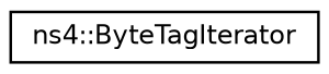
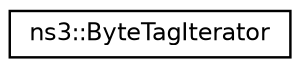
  digraph {
    rankdir=TB
-   n1 [color=black fillcolor=white fontname=Helvetica fontsize=10 height=0.2 label="ns4::ByteTagIterator" shape=record style=filled width=0.4]
+   n1 [color=black fillcolor=white fontname=Helvetica fontsize=10 height=0.2 label="ns3::ByteTagIterator" shape=record style=filled width=0.4]
  }
